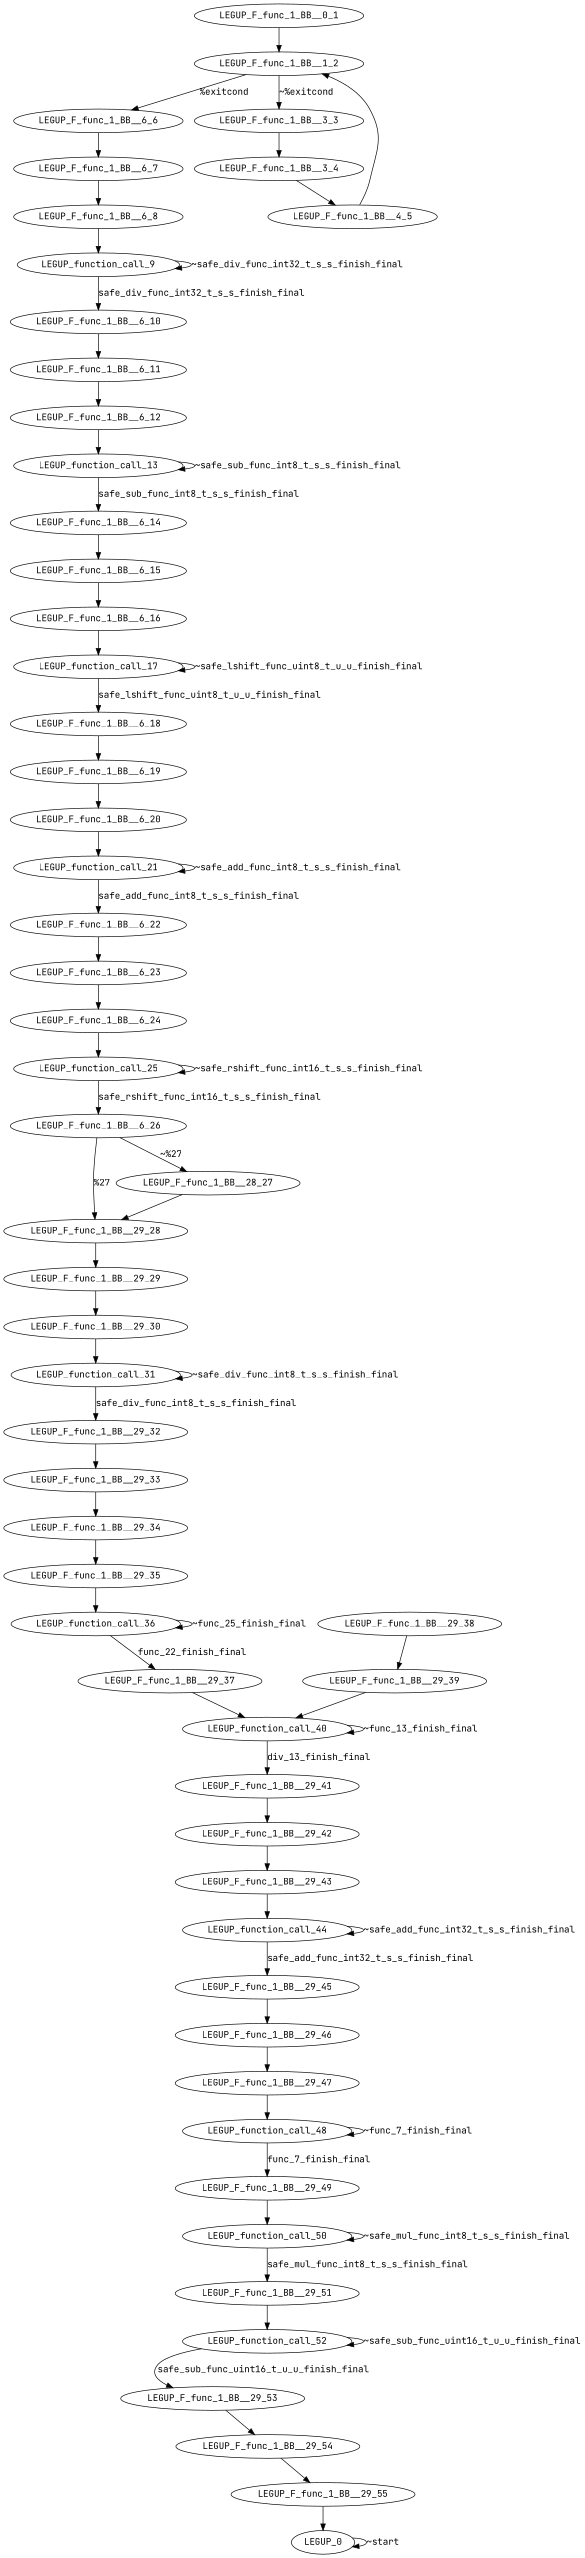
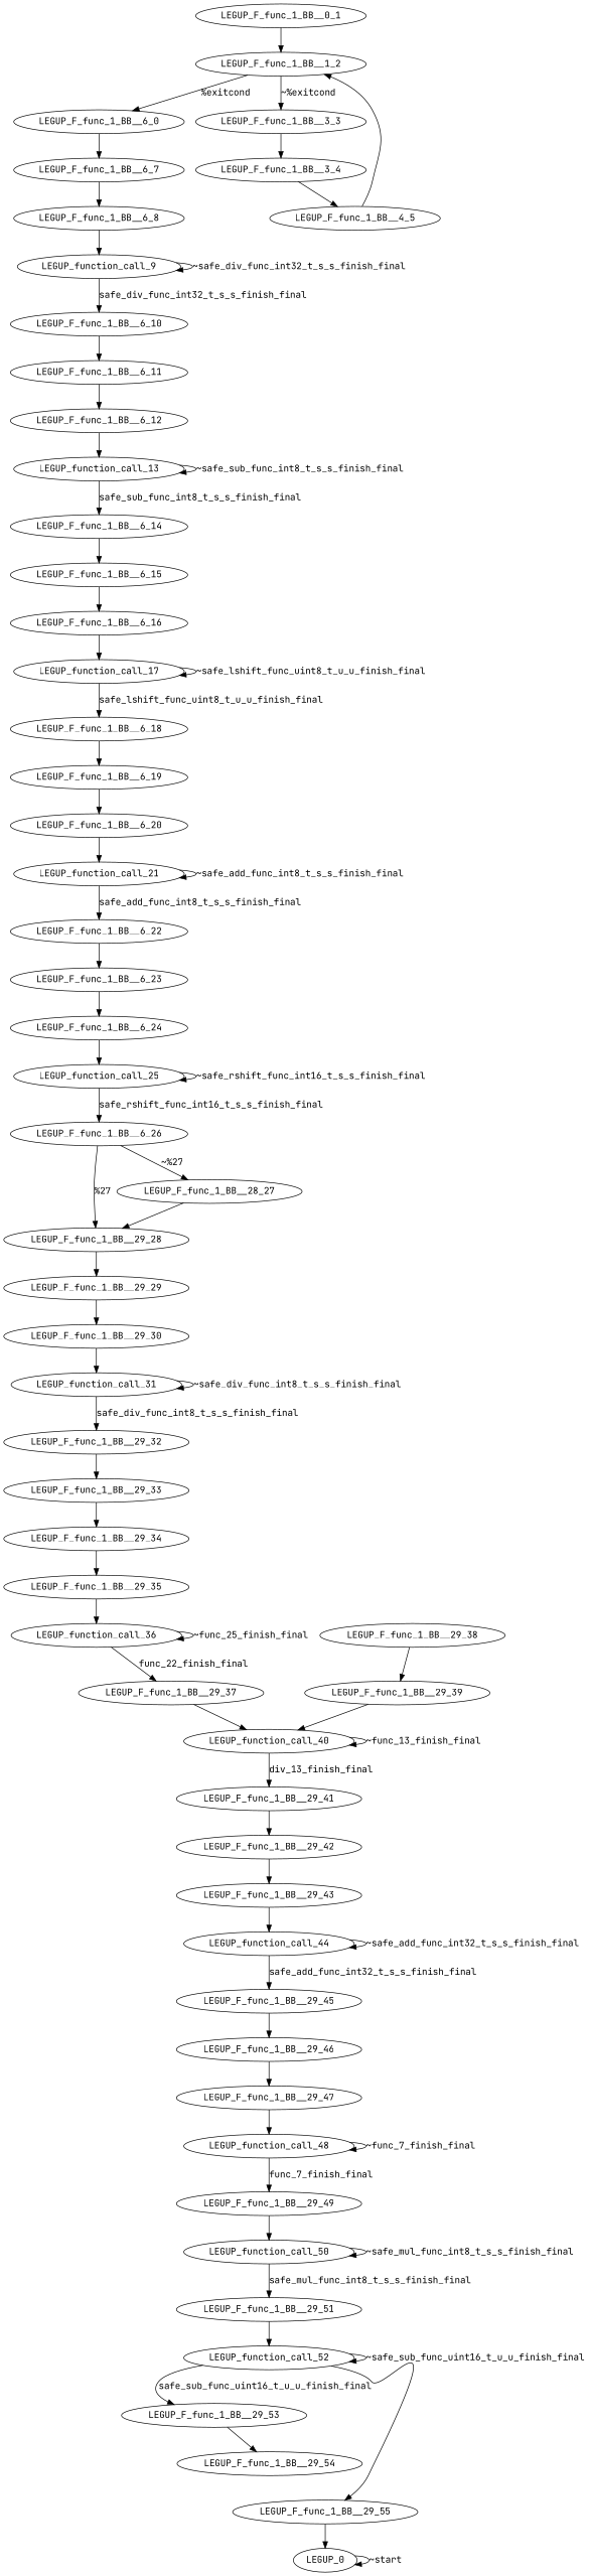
  digraph {
    fontname="JetBrains Mono"
    node [fontname="JetBrains Mono"]
    edge [fontname="JetBrains Mono"]
    n1 [label=LEGUP_F_func_1_BB__0_1]
    n2 [label=LEGUP_F_func_1_BB__1_2]
-   n3 [label=LEGUP_F_func_1_BB__6_6]
+   n3 [label=LEGUP_F_func_1_BB__6_0]
    n4 [label=LEGUP_F_func_1_BB__3_3]
    n5 [label=LEGUP_0]
    n6 [label=LEGUP_F_func_1_BB__6_7]
    n7 [label=LEGUP_F_func_1_BB__3_4]
    n8 [label=LEGUP_F_func_1_BB__6_8]
    n9 [label=LEGUP_F_func_1_BB__4_5]
    n10 [label=LEGUP_function_call_9]
    n11 [label=LEGUP_F_func_1_BB__6_10]
    n12 [label=LEGUP_F_func_1_BB__6_11]
    n13 [label=LEGUP_F_func_1_BB__6_12]
    n14 [label=LEGUP_function_call_13]
    n15 [label=LEGUP_F_func_1_BB__6_14]
    n16 [label=LEGUP_F_func_1_BB__6_15]
    n17 [label=LEGUP_F_func_1_BB__6_16]
    n18 [label=LEGUP_function_call_17]
    n19 [label=LEGUP_F_func_1_BB__6_18]
    n20 [label=LEGUP_F_func_1_BB__6_19]
    n21 [label=LEGUP_F_func_1_BB__6_20]
    n22 [label=LEGUP_function_call_21]
    n23 [label=LEGUP_F_func_1_BB__6_22]
    n24 [label=LEGUP_F_func_1_BB__6_23]
    n25 [label=LEGUP_F_func_1_BB__6_24]
    n26 [label=LEGUP_function_call_25]
    n27 [label=LEGUP_F_func_1_BB__6_26]
    n28 [label=LEGUP_F_func_1_BB__29_28]
    n29 [label=LEGUP_F_func_1_BB__28_27]
    n30 [label=LEGUP_F_func_1_BB__29_29]
    n31 [label=LEGUP_F_func_1_BB__29_30]
    n32 [label=LEGUP_function_call_31]
    n33 [label=LEGUP_F_func_1_BB__29_32]
    n34 [label=LEGUP_F_func_1_BB__29_33]
    n35 [label=LEGUP_F_func_1_BB__29_34]
    n36 [label=LEGUP_F_func_1_BB__29_35]
    n37 [label=LEGUP_function_call_36]
    n38 [label=LEGUP_F_func_1_BB__29_37]
    n39 [label=LEGUP_function_call_40]
    n40 [label=LEGUP_F_func_1_BB__29_38]
    n41 [label=LEGUP_F_func_1_BB__29_39]
    n42 [label=LEGUP_F_func_1_BB__29_41]
    n43 [label=LEGUP_F_func_1_BB__29_42]
    n44 [label=LEGUP_F_func_1_BB__29_43]
    n45 [label=LEGUP_function_call_44]
    n46 [label=LEGUP_F_func_1_BB__29_45]
    n47 [label=LEGUP_F_func_1_BB__29_46]
    n48 [label=LEGUP_F_func_1_BB__29_47]
    n49 [label=LEGUP_function_call_48]
    n50 [label=LEGUP_F_func_1_BB__29_49]
    n51 [label=LEGUP_function_call_50]
    n52 [label=LEGUP_F_func_1_BB__29_51]
    n53 [label=LEGUP_function_call_52]
    n54 [label=LEGUP_F_func_1_BB__29_53]
    n55 [label=LEGUP_F_func_1_BB__29_54]
    n56 [label=LEGUP_F_func_1_BB__29_55]
    n1 -> n2
    n2 -> n3 [label="%exitcond"]
    n2 -> n4 [label="~%exitcond"]
    n3 -> n6
    n4 -> n7
    n5 -> n5 [label="~start"]
    n6 -> n8
    n7 -> n9
    n8 -> n10
    n9 -> n2
    n10 -> n10 [label="~safe_div_func_int32_t_s_s_finish_final"]
    n10 -> n11 [label=safe_div_func_int32_t_s_s_finish_final]
    n11 -> n12
    n12 -> n13
    n13 -> n14
    n14 -> n14 [label="~safe_sub_func_int8_t_s_s_finish_final"]
    n14 -> n15 [label=safe_sub_func_int8_t_s_s_finish_final]
    n15 -> n16
    n16 -> n17
    n17 -> n18
    n18 -> n18 [label="~safe_lshift_func_uint8_t_u_u_finish_final"]
    n18 -> n19 [label=safe_lshift_func_uint8_t_u_u_finish_final]
    n19 -> n20
    n20 -> n21
    n21 -> n22
    n22 -> n22 [label="~safe_add_func_int8_t_s_s_finish_final"]
    n22 -> n23 [label=safe_add_func_int8_t_s_s_finish_final]
    n23 -> n24
    n24 -> n25
    n25 -> n26
    n26 -> n26 [label="~safe_rshift_func_int16_t_s_s_finish_final"]
    n26 -> n27 [label=safe_rshift_func_int16_t_s_s_finish_final]
    n27 -> n28 [label="%27"]
    n27 -> n29 [label="~%27"]
    n28 -> n30
    n29 -> n28
    n30 -> n31
    n31 -> n32
    n32 -> n32 [label="~safe_div_func_int8_t_s_s_finish_final"]
    n32 -> n33 [label=safe_div_func_int8_t_s_s_finish_final]
    n33 -> n34
    n34 -> n35
    n35 -> n36
    n36 -> n37
    n37 -> n37 [label="~func_25_finish_final"]
    n37 -> n38 [label=func_22_finish_final]
    n38 -> n39
    n39 -> n39 [label="~func_13_finish_final"]
    n39 -> n42 [label=div_13_finish_final]
    n40 -> n41
    n41 -> n39
    n42 -> n43
    n43 -> n44
    n44 -> n45
    n45 -> n45 [label="~safe_add_func_int32_t_s_s_finish_final"]
    n45 -> n46 [label=safe_add_func_int32_t_s_s_finish_final]
    n46 -> n47
    n47 -> n48
    n48 -> n49
    n49 -> n49 [label="~func_7_finish_final"]
    n49 -> n50 [label=func_7_finish_final]
    n50 -> n51
    n51 -> n51 [label="~safe_mul_func_int8_t_s_s_finish_final"]
    n51 -> n52 [label=safe_mul_func_int8_t_s_s_finish_final]
    n52 -> n53
    n53 -> n53 [label="~safe_sub_func_uint16_t_u_u_finish_final"]
    n53 -> n54 [label=safe_sub_func_uint16_t_u_u_finish_final]
    n54 -> n55
-   n55 -> n56
+   n53 -> n56
    n56 -> n5
  }
